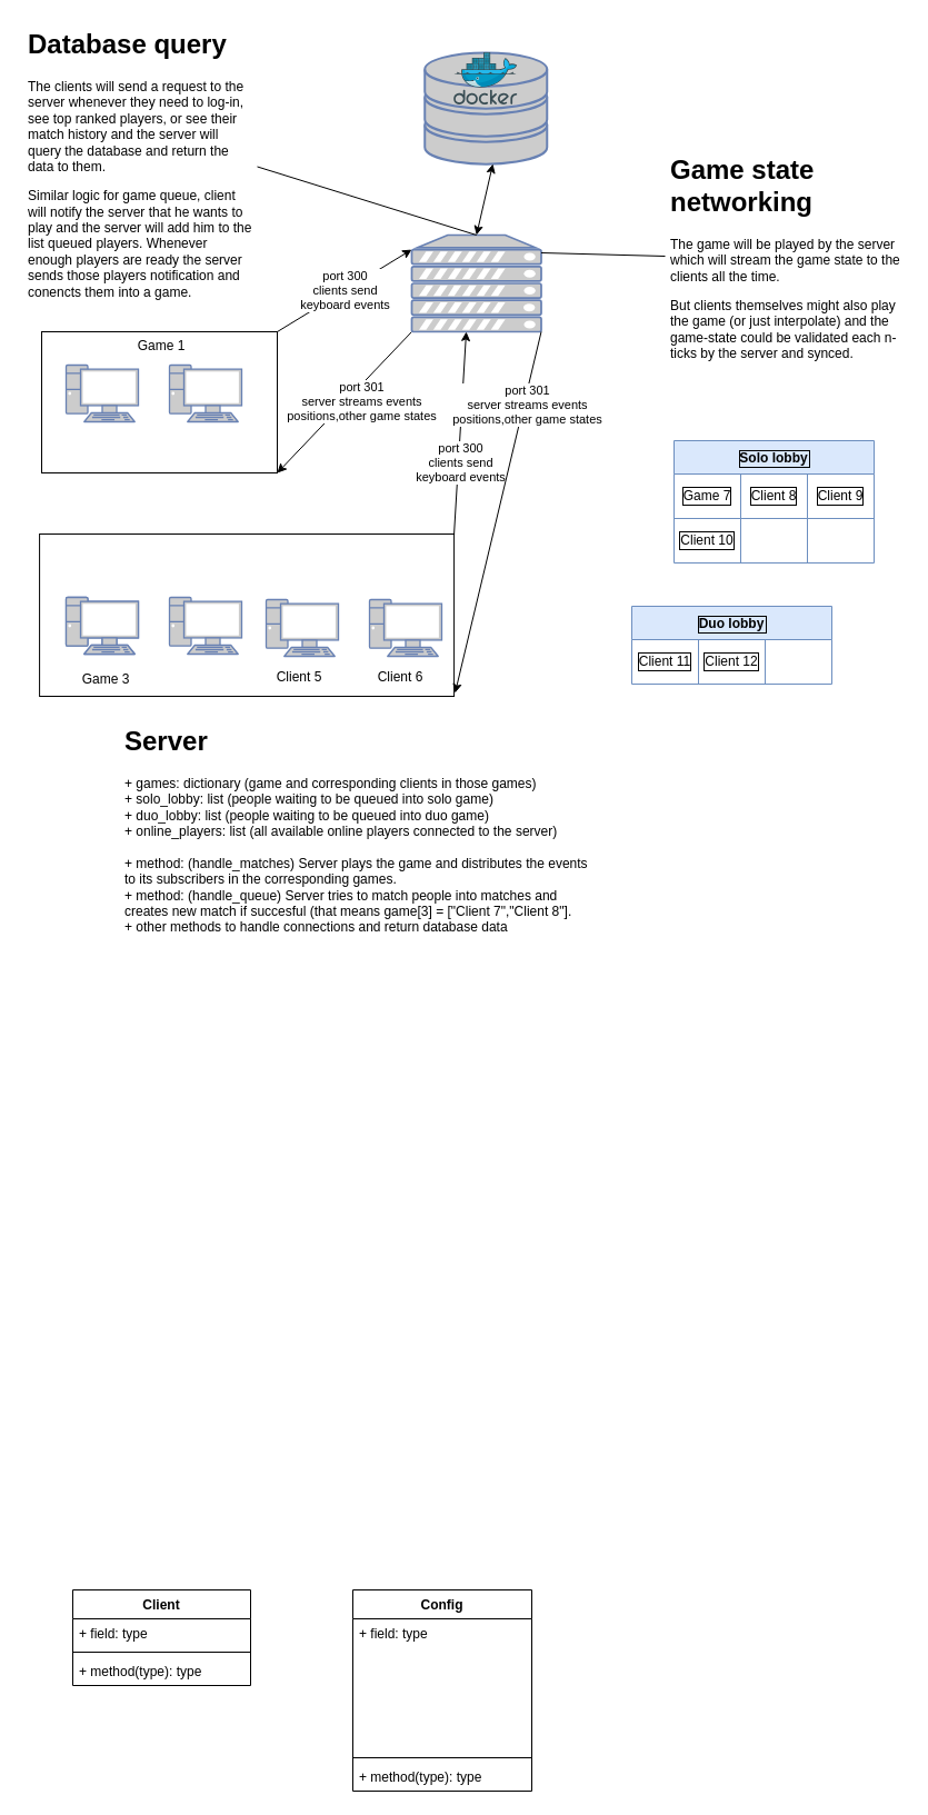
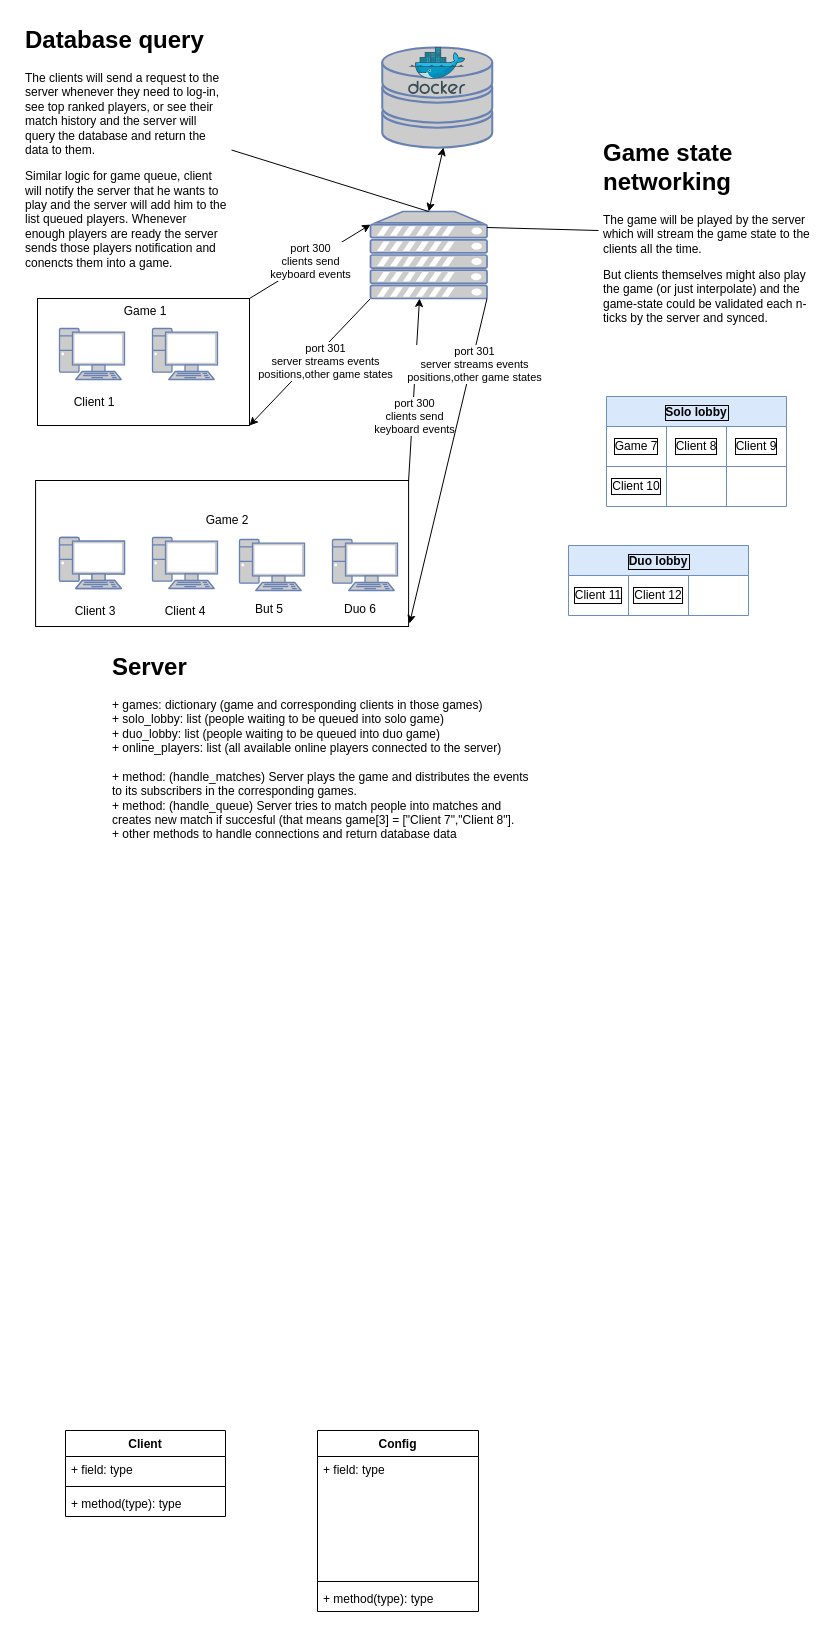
  <mxCell id="0" />
  <mxCell id="1" parent="0" />
  <mxCell id="2" value="port 300&lt;br&gt;clients send&lt;br&gt;keyboard events" style="edgeStyle=none;html=1;exitX=1;exitY=0;exitDx=0;exitDy=0;entryX=0;entryY=0.15;entryDx=0;entryDy=0;entryPerimeter=0;" parent="1" source="3" target="13" edge="1"><mxGeometry x="0.001" relative="1" as="geometry"><mxPoint as="offset" /></mxGeometry></mxCell>
  <mxCell id="3" value="" style="rounded=0;whiteSpace=wrap;html=1;" parent="1" vertex="1"><mxGeometry x="37" y="298" width="212" height="127" as="geometry" /></mxCell>
  <mxCell id="4" value="Client" style="swimlane;fontStyle=1;align=center;verticalAlign=top;childLayout=stackLayout;horizontal=1;startSize=26;horizontalStack=0;resizeParent=1;resizeParentMax=0;resizeLast=0;collapsible=1;marginBottom=0;" parent="1" vertex="1"><mxGeometry x="65" y="1430" width="160" height="86" as="geometry"><mxRectangle x="89" y="133" width="98" height="26" as="alternateBounds" /></mxGeometry></mxCell>
  <mxCell id="5" value="+ field: type" style="text;strokeColor=none;fillColor=none;align=left;verticalAlign=top;spacingLeft=4;spacingRight=4;overflow=hidden;rotatable=0;points=[[0,0.5],[1,0.5]];portConstraint=eastwest;" parent="4" vertex="1"><mxGeometry y="26" width="160" height="26" as="geometry" /></mxCell>
  <mxCell id="6" value="" style="line;strokeWidth=1;fillColor=none;align=left;verticalAlign=middle;spacingTop=-1;spacingLeft=3;spacingRight=3;rotatable=0;labelPosition=right;points=[];portConstraint=eastwest;strokeColor=inherit;" parent="4" vertex="1"><mxGeometry y="52" width="160" height="8" as="geometry" /></mxCell>
  <mxCell id="7" value="+ method(type): type" style="text;strokeColor=none;fillColor=none;align=left;verticalAlign=top;spacingLeft=4;spacingRight=4;overflow=hidden;rotatable=0;points=[[0,0.5],[1,0.5]];portConstraint=eastwest;" parent="4" vertex="1"><mxGeometry y="60" width="160" height="26" as="geometry" /></mxCell>
  <mxCell id="8" value="Config&#10;" style="swimlane;fontStyle=1;align=center;verticalAlign=top;childLayout=stackLayout;horizontal=1;startSize=26;horizontalStack=0;resizeParent=1;resizeParentMax=0;resizeLast=0;collapsible=1;marginBottom=0;" parent="1" vertex="1"><mxGeometry x="317" y="1430" width="161" height="181" as="geometry"><mxRectangle x="89" y="133" width="98" height="26" as="alternateBounds" /></mxGeometry></mxCell>
  <mxCell id="9" value="+ field: type" style="text;strokeColor=none;fillColor=none;align=left;verticalAlign=top;spacingLeft=4;spacingRight=4;overflow=hidden;rotatable=0;points=[[0,0.5],[1,0.5]];portConstraint=eastwest;" parent="8" vertex="1"><mxGeometry y="26" width="161" height="121" as="geometry" /></mxCell>
  <mxCell id="10" value="" style="line;strokeWidth=1;fillColor=none;align=left;verticalAlign=middle;spacingTop=-1;spacingLeft=3;spacingRight=3;rotatable=0;labelPosition=right;points=[];portConstraint=eastwest;strokeColor=inherit;" parent="8" vertex="1"><mxGeometry y="147" width="161" height="8" as="geometry" /></mxCell>
  <mxCell id="11" value="+ method(type): type" style="text;strokeColor=none;fillColor=none;align=left;verticalAlign=top;spacingLeft=4;spacingRight=4;overflow=hidden;rotatable=0;points=[[0,0.5],[1,0.5]];portConstraint=eastwest;" parent="8" vertex="1"><mxGeometry y="155" width="161" height="26" as="geometry" /></mxCell>
  <mxCell id="12" value="port 301&lt;br&gt;server streams events&lt;br&gt;positions,other game states" style="edgeStyle=none;html=1;exitX=0;exitY=1;exitDx=0;exitDy=0;exitPerimeter=0;entryX=1;entryY=1;entryDx=0;entryDy=0;" parent="1" source="13" target="3" edge="1"><mxGeometry x="-0.122" y="11" relative="1" as="geometry"><mxPoint as="offset" /></mxGeometry></mxCell>
  <mxCell id="13" value="" style="fontColor=#0066CC;verticalAlign=top;verticalLabelPosition=bottom;labelPosition=center;align=center;html=1;outlineConnect=0;fillColor=#CCCCCC;strokeColor=#6881B3;gradientColor=none;gradientDirection=north;strokeWidth=2;shape=mxgraph.networks.server;" parent="1" vertex="1"><mxGeometry x="370" y="211" width="116.5" height="87" as="geometry" /></mxCell>
  <mxCell id="14" value="" style="fontColor=#0066CC;verticalAlign=top;verticalLabelPosition=bottom;labelPosition=center;align=center;html=1;outlineConnect=0;fillColor=#CCCCCC;strokeColor=#6881B3;gradientColor=none;gradientDirection=north;strokeWidth=2;shape=mxgraph.networks.pc;" parent="1" vertex="1"><mxGeometry x="59" y="328" width="65" height="51" as="geometry" /></mxCell>
  <mxCell id="15" value="" style="fontColor=#0066CC;verticalAlign=top;verticalLabelPosition=bottom;labelPosition=center;align=center;html=1;outlineConnect=0;fillColor=#CCCCCC;strokeColor=#6881B3;gradientColor=none;gradientDirection=north;strokeWidth=2;shape=mxgraph.networks.storage;" parent="1" vertex="1"><mxGeometry x="381.75" y="47" width="110" height="100" as="geometry" /></mxCell>
  <mxCell id="16" value="" style="endArrow=classic;startArrow=classic;html=1;exitX=0.5;exitY=0;exitDx=0;exitDy=0;exitPerimeter=0;" parent="1" source="13" edge="1"><mxGeometry width="50" height="50" relative="1" as="geometry"><mxPoint x="393" y="197" as="sourcePoint" /><mxPoint x="443" y="147" as="targetPoint" /></mxGeometry></mxCell>
  <mxCell id="17" value="" style="fontColor=#0066CC;verticalAlign=top;verticalLabelPosition=bottom;labelPosition=center;align=center;html=1;outlineConnect=0;fillColor=#CCCCCC;strokeColor=#6881B3;gradientColor=none;gradientDirection=north;strokeWidth=2;shape=mxgraph.networks.pc;" parent="1" vertex="1"><mxGeometry x="152" y="328" width="65" height="51" as="geometry" /></mxCell>
  <mxCell id="18" value="Game 1&lt;br&gt;" style="text;html=1;strokeColor=none;fillColor=none;align=center;verticalAlign=middle;whiteSpace=wrap;rounded=0;" parent="1" vertex="1"><mxGeometry x="115" y="296" width="60" height="30" as="geometry" /></mxCell>
+ <mxCell id="19" value="Client 1" style="text;html=1;strokeColor=none;fillColor=none;align=center;verticalAlign=middle;whiteSpace=wrap;rounded=0;" parent="1" vertex="1"><mxGeometry x="64" y="387" width="60" height="30" as="geometry" /></mxCell>
  <mxCell id="20" value="" style="rounded=0;whiteSpace=wrap;html=1;" parent="1" vertex="1"><mxGeometry x="35.09" y="480" width="373" height="146" as="geometry" /></mxCell>
  <mxCell id="21" value="" style="fontColor=#0066CC;verticalAlign=top;verticalLabelPosition=bottom;labelPosition=center;align=center;html=1;outlineConnect=0;fillColor=#CCCCCC;strokeColor=#6881B3;gradientColor=none;gradientDirection=north;strokeWidth=2;shape=mxgraph.networks.pc;" parent="1" vertex="1"><mxGeometry x="59" y="537" width="65" height="51" as="geometry" /></mxCell>
  <mxCell id="22" value="" style="fontColor=#0066CC;verticalAlign=top;verticalLabelPosition=bottom;labelPosition=center;align=center;html=1;outlineConnect=0;fillColor=#CCCCCC;strokeColor=#6881B3;gradientColor=none;gradientDirection=north;strokeWidth=2;shape=mxgraph.networks.pc;" parent="1" vertex="1"><mxGeometry x="152" y="537" width="65" height="51" as="geometry" /></mxCell>
- <mxCell id="23" value="Game 3" style="text;html=1;strokeColor=none;fillColor=none;align=center;verticalAlign=middle;whiteSpace=wrap;rounded=0;" parent="1" vertex="1"><mxGeometry x="65" y="596" width="60" height="30" as="geometry" /></mxCell>
+ <mxCell id="23" value="Client 3" style="text;html=1;strokeColor=none;fillColor=none;align=center;verticalAlign=middle;whiteSpace=wrap;rounded=0;" parent="1" vertex="1"><mxGeometry x="65" y="596" width="60" height="30" as="geometry" /></mxCell>
+ <mxCell id="24" value="Client 4" style="text;html=1;strokeColor=none;fillColor=none;align=center;verticalAlign=middle;whiteSpace=wrap;rounded=0;" parent="1" vertex="1"><mxGeometry x="154.5" y="596" width="60" height="30" as="geometry" /></mxCell>
+ <mxCell id="25" value="Game 2&lt;br&gt;" style="text;html=1;strokeColor=none;fillColor=none;align=center;verticalAlign=middle;whiteSpace=wrap;rounded=0;" parent="1" vertex="1"><mxGeometry x="197" y="505" width="60" height="30" as="geometry" /></mxCell>
  <mxCell id="26" value="" style="fontColor=#0066CC;verticalAlign=top;verticalLabelPosition=bottom;labelPosition=center;align=center;html=1;outlineConnect=0;fillColor=#CCCCCC;strokeColor=#6881B3;gradientColor=none;gradientDirection=north;strokeWidth=2;shape=mxgraph.networks.pc;" parent="1" vertex="1"><mxGeometry x="59" y="537" width="65" height="51" as="geometry" /></mxCell>
  <mxCell id="27" value="" style="fontColor=#0066CC;verticalAlign=top;verticalLabelPosition=bottom;labelPosition=center;align=center;html=1;outlineConnect=0;fillColor=#CCCCCC;strokeColor=#6881B3;gradientColor=none;gradientDirection=north;strokeWidth=2;shape=mxgraph.networks.pc;" parent="1" vertex="1"><mxGeometry x="332" y="539" width="65" height="51" as="geometry" /></mxCell>
  <mxCell id="28" value="" style="fontColor=#0066CC;verticalAlign=top;verticalLabelPosition=bottom;labelPosition=center;align=center;html=1;outlineConnect=0;fillColor=#CCCCCC;strokeColor=#6881B3;gradientColor=none;gradientDirection=north;strokeWidth=2;shape=mxgraph.networks.pc;" parent="1" vertex="1"><mxGeometry x="239" y="539" width="65" height="51" as="geometry" /></mxCell>
- <mxCell id="29" value="Client 5" style="text;html=1;strokeColor=none;fillColor=none;align=center;verticalAlign=middle;whiteSpace=wrap;rounded=0;" parent="1" vertex="1"><mxGeometry x="239" y="594" width="60" height="30" as="geometry" /></mxCell>
- <mxCell id="30" value="Client 6" style="text;html=1;strokeColor=none;fillColor=none;align=center;verticalAlign=middle;whiteSpace=wrap;rounded=0;" parent="1" vertex="1"><mxGeometry x="329.5" y="594" width="60" height="30" as="geometry" /></mxCell>
+ <mxCell id="29" value="But 5" style="text;html=1;strokeColor=none;fillColor=none;align=center;verticalAlign=middle;whiteSpace=wrap;rounded=0;" parent="1" vertex="1"><mxGeometry x="239" y="594" width="60" height="30" as="geometry" /></mxCell>
+ <mxCell id="30" value="Duo 6" style="text;html=1;strokeColor=none;fillColor=none;align=center;verticalAlign=middle;whiteSpace=wrap;rounded=0;" parent="1" vertex="1"><mxGeometry x="329.5" y="594" width="60" height="30" as="geometry" /></mxCell>
  <mxCell id="31" value="&lt;h1&gt;Game state networking&lt;/h1&gt;&lt;p&gt;The game will be played by the server which will stream the game state to the clients all the time.&amp;nbsp;&lt;/p&gt;&lt;p&gt;But clients themselves might also play the game (or just interpolate) and the game-state could be validated each n-ticks by the server and synced.&lt;/p&gt;" style="text;html=1;strokeColor=none;fillColor=none;spacing=5;spacingTop=-20;whiteSpace=wrap;overflow=hidden;rounded=0;" parent="1" vertex="1"><mxGeometry x="598" y="133" width="215" height="194" as="geometry" /></mxCell>
  <mxCell id="32" value="" style="sketch=0;aspect=fixed;html=1;points=[];align=center;image;fontSize=12;image=img/lib/mscae/Docker.svg;" parent="1" vertex="1"><mxGeometry x="408.09" y="47" width="57.32" height="47" as="geometry" /></mxCell>
  <mxCell id="33" value="port 300&lt;br&gt;clients send&lt;br&gt;keyboard events" style="edgeStyle=none;html=1;exitX=1;exitY=0;exitDx=0;exitDy=0;entryX=0.421;entryY=1;entryDx=0;entryDy=0;entryPerimeter=0;" parent="1" source="20" target="13" edge="1"><mxGeometry x="-0.296" y="-2" relative="1" as="geometry"><mxPoint x="410" y="498.95" as="sourcePoint" /><mxPoint x="531" y="425" as="targetPoint" /><mxPoint as="offset" /></mxGeometry></mxCell>
  <mxCell id="34" value="port 301&lt;br&gt;server streams events&lt;br&gt;positions,other game states" style="edgeStyle=none;html=1;exitX=1;exitY=1;exitDx=0;exitDy=0;exitPerimeter=0;" parent="1" source="13" edge="1"><mxGeometry x="-0.598" y="3" relative="1" as="geometry"><mxPoint x="572" y="356" as="sourcePoint" /><mxPoint x="409" y="623" as="targetPoint" /><mxPoint as="offset" /></mxGeometry></mxCell>
  <mxCell id="35" value="" style="endArrow=none;html=1;entryX=0;entryY=0.5;entryDx=0;entryDy=0;" parent="1" target="31" edge="1"><mxGeometry width="50" height="50" relative="1" as="geometry"><mxPoint x="486.5" y="227" as="sourcePoint" /><mxPoint x="536.5" y="177" as="targetPoint" /></mxGeometry></mxCell>
  <mxCell id="36" value="&lt;h1&gt;Database query&lt;/h1&gt;&lt;p&gt;The clients will send a request to the server whenever they need to log-in, see top ranked players, or see their match history and the server will query the database and return the data to them.&lt;/p&gt;&lt;p&gt;Similar logic for game queue, client will notify the server that he wants to play and the server will add him to the list queued players. Whenever enough players are ready the server sends those players notification and conencts them into a game.&lt;/p&gt;" style="text;html=1;strokeColor=none;fillColor=none;spacing=5;spacingTop=-20;whiteSpace=wrap;overflow=hidden;rounded=0;" parent="1" vertex="1"><mxGeometry x="20" y="20" width="211" height="259" as="geometry" /></mxCell>
  <mxCell id="37" value="" style="endArrow=none;html=1;exitX=1;exitY=0.5;exitDx=0;exitDy=0;entryX=0.5;entryY=0;entryDx=0;entryDy=0;entryPerimeter=0;" parent="1" source="36" target="13" edge="1"><mxGeometry width="50" height="50" relative="1" as="geometry"><mxPoint x="249" y="144" as="sourcePoint" /><mxPoint x="434" y="182" as="targetPoint" /></mxGeometry></mxCell>
  <mxCell id="38" value="Solo lobby" style="shape=table;startSize=30;container=1;collapsible=0;childLayout=tableLayout;fontStyle=1;align=center;labelBorderColor=default;fillColor=#dae8fc;strokeColor=#6c8ebf;" parent="1" vertex="1"><mxGeometry x="606" y="396" width="180" height="110" as="geometry" /></mxCell>
  <mxCell id="39" value="" style="shape=tableRow;horizontal=0;startSize=0;swimlaneHead=0;swimlaneBody=0;top=0;left=0;bottom=0;right=0;collapsible=0;dropTarget=0;fillColor=none;points=[[0,0.5],[1,0.5]];portConstraint=eastwest;labelBorderColor=default;" parent="38" vertex="1"><mxGeometry y="30" width="180" height="40" as="geometry" /></mxCell>
  <mxCell id="40" value="Game 7" style="shape=partialRectangle;html=1;whiteSpace=wrap;connectable=0;fillColor=none;top=0;left=0;bottom=0;right=0;overflow=hidden;labelBorderColor=default;" parent="39" vertex="1"><mxGeometry width="60" height="40" as="geometry"><mxRectangle width="60" height="40" as="alternateBounds" /></mxGeometry></mxCell>
  <mxCell id="41" value="Client 8" style="shape=partialRectangle;html=1;whiteSpace=wrap;connectable=0;fillColor=none;top=0;left=0;bottom=0;right=0;overflow=hidden;labelBorderColor=default;" parent="39" vertex="1"><mxGeometry x="60" width="60" height="40" as="geometry"><mxRectangle width="60" height="40" as="alternateBounds" /></mxGeometry></mxCell>
  <mxCell id="42" value="Client 9" style="shape=partialRectangle;html=1;whiteSpace=wrap;connectable=0;fillColor=none;top=0;left=0;bottom=0;right=0;overflow=hidden;labelBorderColor=default;" parent="39" vertex="1"><mxGeometry x="120" width="60" height="40" as="geometry"><mxRectangle width="60" height="40" as="alternateBounds" /></mxGeometry></mxCell>
  <mxCell id="43" value="" style="shape=tableRow;horizontal=0;startSize=0;swimlaneHead=0;swimlaneBody=0;top=0;left=0;bottom=0;right=0;collapsible=0;dropTarget=0;fillColor=none;points=[[0,0.5],[1,0.5]];portConstraint=eastwest;labelBorderColor=default;" parent="38" vertex="1"><mxGeometry y="70" width="180" height="40" as="geometry" /></mxCell>
  <mxCell id="44" value="Client 10" style="shape=partialRectangle;html=1;whiteSpace=wrap;connectable=0;fillColor=none;top=0;left=0;bottom=0;right=0;overflow=hidden;labelBorderColor=default;" parent="43" vertex="1"><mxGeometry width="60" height="40" as="geometry"><mxRectangle width="60" height="40" as="alternateBounds" /></mxGeometry></mxCell>
  <mxCell id="45" value="" style="shape=partialRectangle;html=1;whiteSpace=wrap;connectable=0;fillColor=none;top=0;left=0;bottom=0;right=0;overflow=hidden;labelBorderColor=default;" parent="43" vertex="1"><mxGeometry x="60" width="60" height="40" as="geometry"><mxRectangle width="60" height="40" as="alternateBounds" /></mxGeometry></mxCell>
  <mxCell id="46" value="" style="shape=partialRectangle;html=1;whiteSpace=wrap;connectable=0;fillColor=none;top=0;left=0;bottom=0;right=0;overflow=hidden;labelBorderColor=default;" parent="43" vertex="1"><mxGeometry x="120" width="60" height="40" as="geometry"><mxRectangle width="60" height="40" as="alternateBounds" /></mxGeometry></mxCell>
  <mxCell id="47" value="Duo lobby" style="shape=table;startSize=30;container=1;collapsible=0;childLayout=tableLayout;fontStyle=1;align=center;labelBorderColor=default;fillColor=#dae8fc;strokeColor=#6c8ebf;" parent="1" vertex="1"><mxGeometry x="568" y="545" width="180" height="70" as="geometry" /></mxCell>
  <mxCell id="48" value="" style="shape=tableRow;horizontal=0;startSize=0;swimlaneHead=0;swimlaneBody=0;top=0;left=0;bottom=0;right=0;collapsible=0;dropTarget=0;fillColor=none;points=[[0,0.5],[1,0.5]];portConstraint=eastwest;labelBorderColor=default;" parent="47" vertex="1"><mxGeometry y="30" width="180" height="40" as="geometry" /></mxCell>
  <mxCell id="49" value="Client 11" style="shape=partialRectangle;html=1;whiteSpace=wrap;connectable=0;fillColor=none;top=0;left=0;bottom=0;right=0;overflow=hidden;labelBorderColor=default;" parent="48" vertex="1"><mxGeometry width="60" height="40" as="geometry"><mxRectangle width="60" height="40" as="alternateBounds" /></mxGeometry></mxCell>
  <mxCell id="50" value="Client 12" style="shape=partialRectangle;html=1;whiteSpace=wrap;connectable=0;fillColor=none;top=0;left=0;bottom=0;right=0;overflow=hidden;labelBorderColor=default;" parent="48" vertex="1"><mxGeometry x="60" width="60" height="40" as="geometry"><mxRectangle width="60" height="40" as="alternateBounds" /></mxGeometry></mxCell>
  <mxCell id="51" value="" style="shape=partialRectangle;html=1;whiteSpace=wrap;connectable=0;fillColor=none;top=0;left=0;bottom=0;right=0;overflow=hidden;labelBorderColor=default;" parent="48" vertex="1"><mxGeometry x="120" width="60" height="40" as="geometry"><mxRectangle width="60" height="40" as="alternateBounds" /></mxGeometry></mxCell>
  <mxCell id="52" value="&lt;h1&gt;Server&lt;/h1&gt;&lt;div&gt;+ games: dictionary (game and corresponding clients in those games)&lt;/div&gt;&lt;div&gt;+ solo_lobby: list (people waiting to be queued into solo game)&lt;/div&gt;&lt;div&gt;+ duo_lobby: list (people waiting to be queued into duo game)&lt;br&gt;&lt;/div&gt;&lt;div&gt;+ online_players: list (all available online players connected to the server)&lt;/div&gt;&lt;div&gt;&lt;br&gt;&lt;/div&gt;&lt;div&gt;+ method: (handle_matches) Server plays the game and distributes the events to its subscribers in the corresponding games.&lt;/div&gt;&lt;div&gt;+ method: (handle_queue) Server tries to match people into matches and creates new match if succesful (that means game[3] = [&quot;Client 7&quot;,&quot;Client 8&quot;].&lt;/div&gt;&lt;div&gt;+ other methods to handle connections and return database data&amp;nbsp;&lt;/div&gt;" style="text;html=1;strokeColor=none;fillColor=none;spacing=5;spacingTop=-20;whiteSpace=wrap;overflow=hidden;rounded=0;" parent="1" vertex="1"><mxGeometry x="107" y="647" width="435" height="198" as="geometry" /></mxCell>
